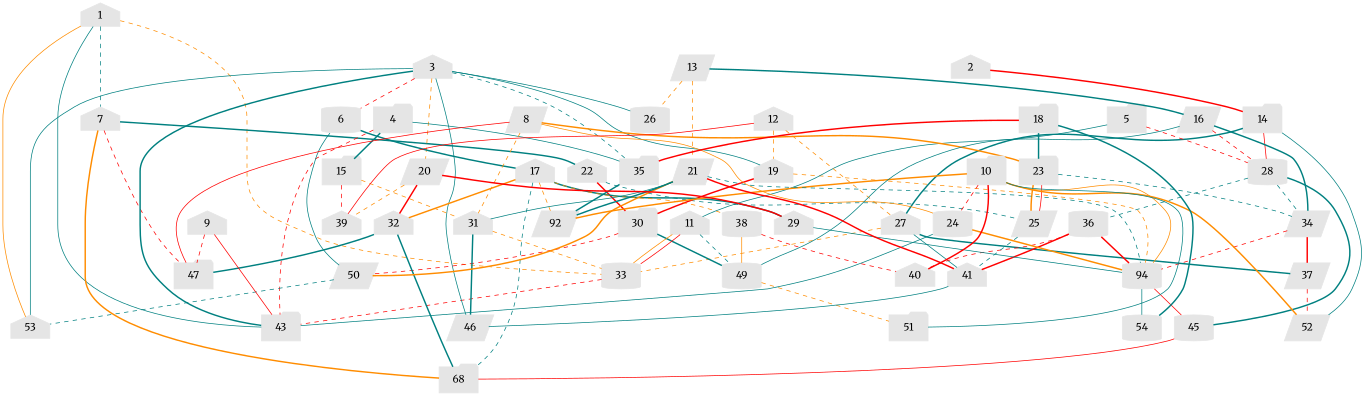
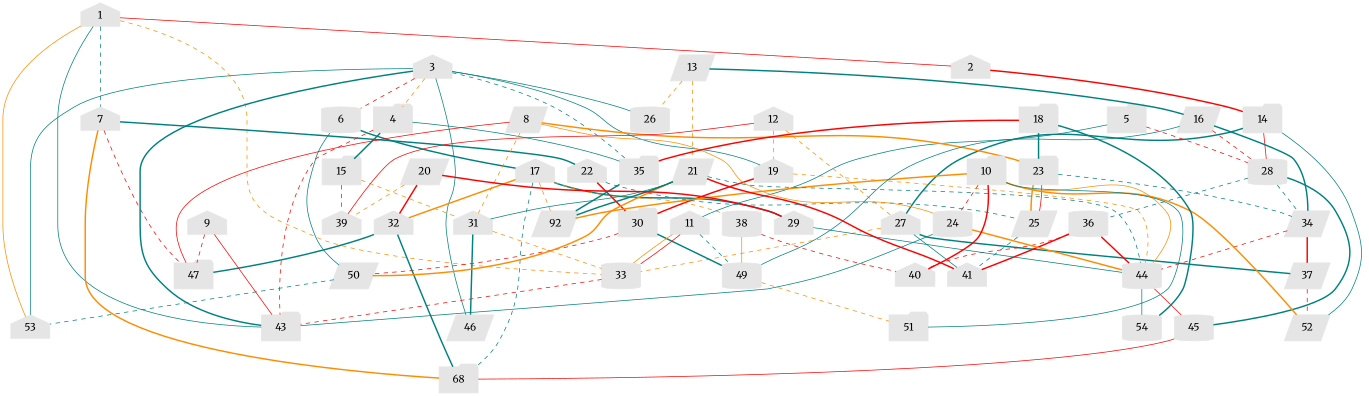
  graph {
    fontname=Merriweather
    node [color=gray90 fontname=Merriweather shape=house style=filled]
    edge [color=teal fontname=Merriweather style=dashed]
    1
    2
    7
    33 [shape=cylinder]
    43 [shape=folder]
    53
    14 [shape=folder]
    22
    47 [shape=folder]
    n10 [label=68 shape=folder]
    28 [shape=cylinder]
    52 [shape=parallelogram]
    27
    3
    4 [shape=folder]
    6 [shape=cylinder]
    19
    26 [shape=cylinder]
    35 [shape=folder]
    46 [shape=parallelogram]
    15 [shape=folder]
    17
    50 [shape=parallelogram]
-   44 [shape=cylinder label=94]
+   44 [shape=cylinder]
    30 [shape=folder]
    n26 [label=92 shape=parallelogram]
    31
    39
    5 [shape=folder]
    11
    49 [shape=cylinder]
    34 [shape=parallelogram]
    36 [shape=cylinder]
    45 [shape=cylinder]
    29
    32
    38 [shape=cylinder]
    25 [shape=parallelogram]
    8 [shape=parallelogram]
    23 [shape=folder]
    24 [shape=cylinder]
    9
    10 [shape=folder]
    40
    51 [shape=folder]
    54 [shape=cylinder]
    12
    41
    37 [shape=parallelogram]
    13 [shape=parallelogram]
    16 [shape=parallelogram]
    21 [shape=parallelogram]
    18 [shape=folder]
    20 [shape=parallelogram]
+   1 -- 2 [color=red style=solid]
    1 -- 7
    1 -- 33 [color=darkorange]
    1 -- 43 [style=solid]
    1 -- 53 [color=darkorange style=solid]
    2 -- 14 [color=red style=bold]
    7 -- 22 [style=bold]
    7 -- 47 [color=red]
    7 -- n10 [color=darkorange style=bold]
    33 -- 43 [color=red]
    14 -- 28 [color=red style=solid]
    14 -- 52 [style=solid]
    14 -- 27 [style=bold]
    22 -- 30 [color=red style=bold]
    22 -- 25
    28 -- 34
    28 -- 36
    28 -- 45 [style=bold]
    27 -- 33 [color=darkorange]
    27 -- 41 [style=solid]
    27 -- 37 [style=bold]
    3 -- 43 [style=bold]
    3 -- 53 [style=solid]
-   3 -- 20 [color=darkorange]
+   3 -- 4 [color=darkorange]
    3 -- 6 [color=red]
    3 -- 19 [style=solid]
    3 -- 26 [style=solid]
    3 -- 35
    3 -- 46 [style=solid]
    4 -- 43 [color=red]
    4 -- 35 [style=solid]
    4 -- 15 [style=bold]
    6 -- 17 [style=bold]
    6 -- 50 [style=solid]
    19 -- 44 [color=darkorange]
    19 -- 30 [color=red style=bold]
    35 -- n26 [style=bold]
    15 -- 31 [color=darkorange]
    15 -- 39 [color=red]
    17 -- n10
    17 -- n26 [color=darkorange]
    17 -- 29 [style=bold]
    17 -- 32 [color=darkorange style=bold]
    17 -- 38 [color=darkorange]
    50 -- 53
    44 -- 45 [color=red style=solid]
    44 -- 54 [style=solid]
    30 -- 50 [color=red]
    30 -- 49 [style=bold]
    31 -- 33 [color=darkorange]
    31 -- 46 [style=bold]
    5 -- 28 [color=red]
    5 -- 11 [style=solid]
    11 -- 33 [color=darkorange style=solid]
    11 -- 33 [color=red style=solid]
    11 -- 49
    49 -- 51 [color=darkorange]
    34 -- 44 [color=red]
    34 -- 37 [color=red style=bold]
    36 -- 44 [color=red style=bold]
    36 -- 40 [color=red]
    36 -- 41 [color=red style=bold]
    45 -- n10 [color=red style=solid]
    29 -- 44 [style=solid]
    32 -- 47 [style=bold]
    32 -- n10 [style=bold]
    38 -- 49 [color=darkorange style=solid]
    38 -- 40 [color=red]
    25 -- 41
    8 -- 47 [color=red style=solid]
    8 -- 31 [color=darkorange]
    8 -- 23 [color=darkorange style=bold]
    8 -- 24 [color=darkorange style=solid]
    23 -- 34
    23 -- 25 [color=darkorange style=bold]
    23 -- 25 [color=red style=solid]
    24 -- 43 [style=solid]
    24 -- 44 [color=darkorange style=bold]
    9 -- 43 [color=red style=solid]
    9 -- 47 [color=red]
    10 -- 52 [color=darkorange style=bold]
    10 -- 44 [color=darkorange style=solid]
    10 -- n26 [color=darkorange style=bold]
    10 -- 24 [color=red]
    10 -- 40 [color=red style=bold]
    10 -- 51 [style=solid]
    12 -- 27 [color=darkorange]
    12 -- 19 [color=darkorange]
    12 -- 39 [color=red style=solid]
-   41 -- 46 [style=solid]
    37 -- 52 [color=red]
    13 -- 26 [color=darkorange]
    13 -- 16 [style=bold]
    13 -- 21 [color=darkorange]
    16 -- 28 [color=red]
    16 -- 49 [style=solid]
    16 -- 34 [style=bold]
    21 -- 50 [color=darkorange style=bold]
    21 -- 44
    21 -- n26 [style=bold]
    21 -- 31 [style=solid]
    21 -- 41 [color=red style=bold]
    18 -- 35 [color=red style=bold]
    18 -- 23 [style=bold]
    18 -- 54 [style=bold]
    20 -- 39 [color=darkorange]
    20 -- 29 [color=red style=bold]
    20 -- 32 [color=red style=bold]
  }
